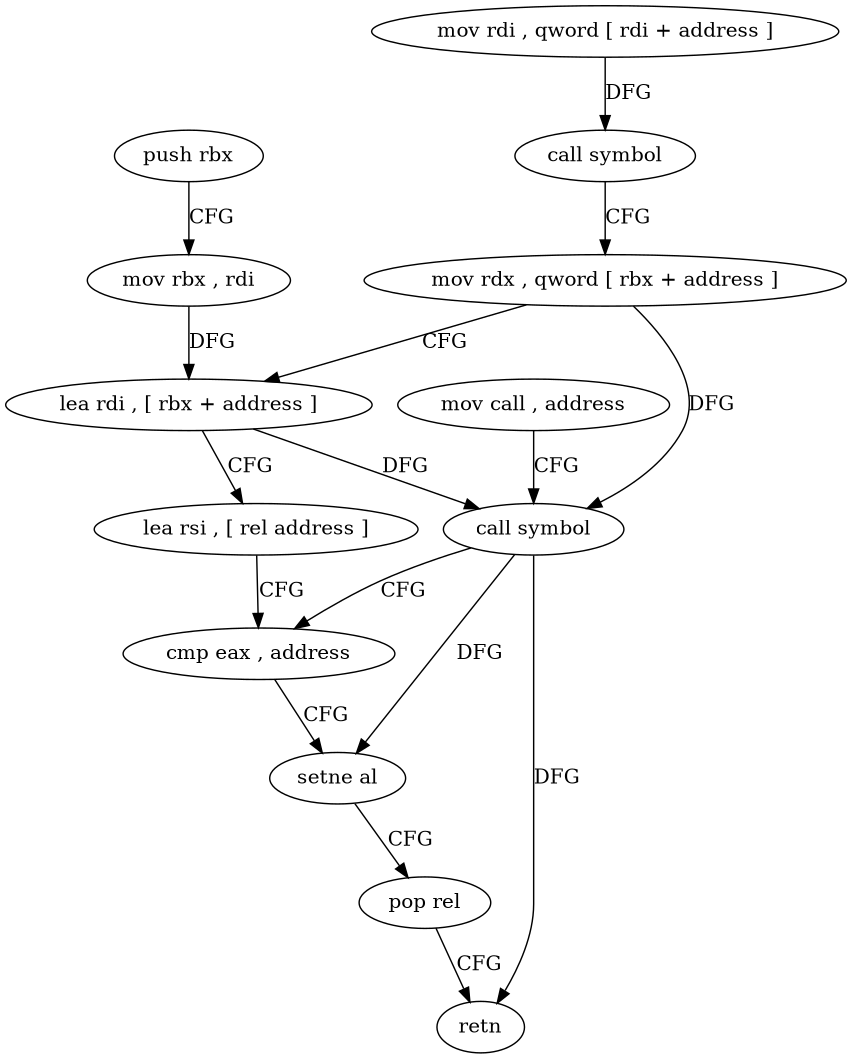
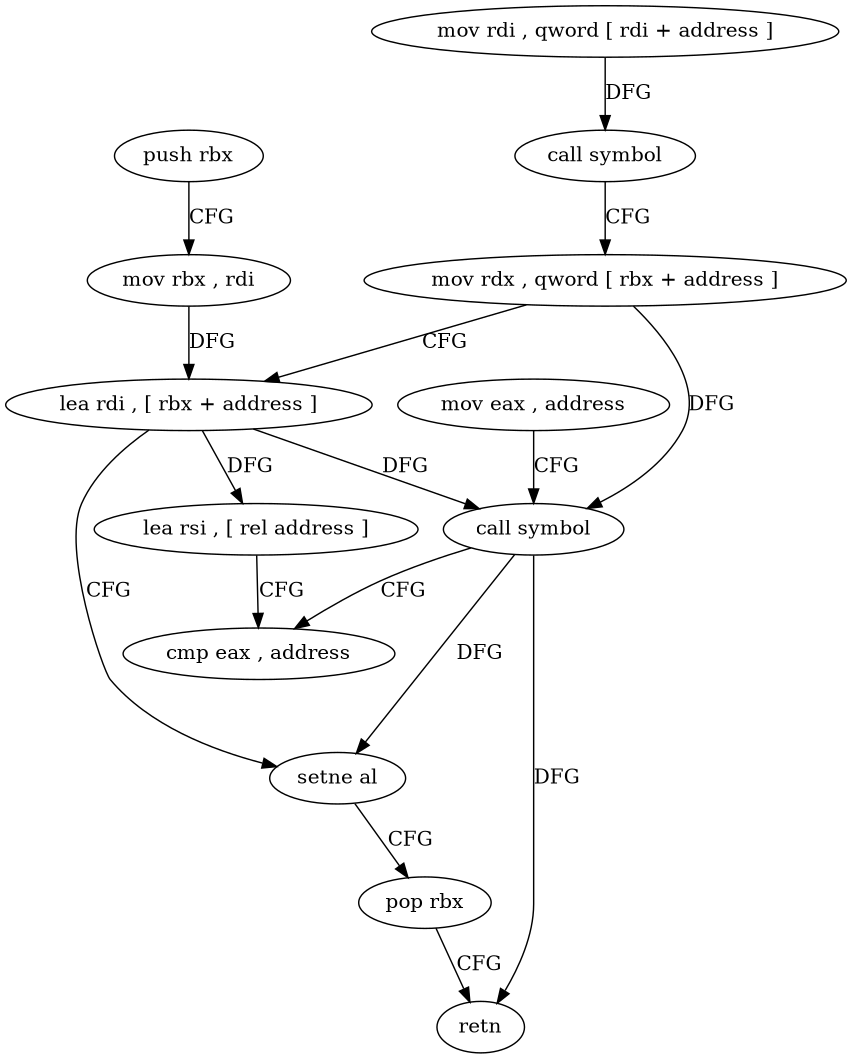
  digraph {
    n1 [label="push rbx"]
    n2 [label="mov rbx , rdi"]
    n3 [label="lea rdi , [ rbx + address ]"]
    n4 [label="mov rdx , qword [ rbx + address ]"]
    n5 [label="call symbol"]
    n6 [label="lea rsi , [ rel address ]"]
    n7 [label="mov rdi , qword [ rdi + address ]"]
    n8 [label="call symbol"]
    n9 [label="cmp eax , address"]
    n10 [label="setne al"]
    n11 [label=retn]
-   n12 [label="mov call , address"]
-   n13 [label="pop rel"]
+   n12 [label="mov eax , address"]
+   n13 [label="pop rbx"]
    n1 -> n2 [label=CFG]
    n2 -> n3 [label=DFG]
    n3 -> n5 [label=DFG]
-   n3 -> n6 [label=CFG]
+   n3 -> n6 [label=DFG]
    n4 -> n3 [label=CFG]
    n4 -> n5 [label=DFG]
    n5 -> n9 [label=CFG]
    n5 -> n10 [label=DFG]
    n5 -> n11 [label=DFG]
    n6 -> n9 [label=CFG]
    n7 -> n8 [label=DFG]
    n8 -> n4 [label=CFG]
-   n9 -> n10 [label=CFG]
+   n3 -> n10 [label=CFG]
    n10 -> n13 [label=CFG]
    n12 -> n5 [label=CFG]
    n13 -> n11 [label=CFG]
  }
